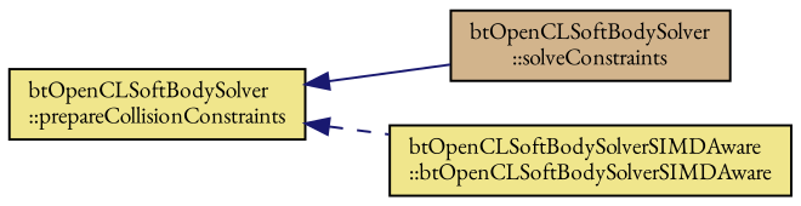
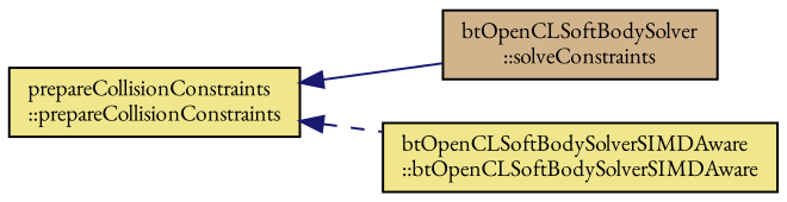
  digraph {
    fontname="EB Garamond"
    rankdir=LR
    node [color=black fillcolor=khaki fontname="EB Garamond" fontsize=10 shape=record style=filled]
    edge [color=midnightblue dir=back fontname="EB Garamond" fontsize=10 labelfontname=Helvetica labelfontsize=10]
-   n1 [fontcolor=black height=0.2 label="btOpenCLSoftBodySolver\l::prepareCollisionConstraints" width=0.4]
+   n1 [fontcolor=black height=0.2 label="prepareCollisionConstraints\l::prepareCollisionConstraints" width=0.4]
    n2 [fillcolor=tan height=0.2 label="btOpenCLSoftBodySolver\l::solveConstraints" width=0.4]
    n3 [height=0.2 label="btOpenCLSoftBodySolverSIMDAware\l::btOpenCLSoftBodySolverSIMDAware" width=0.4]
    n1 -> n2 [style=solid]
    n1 -> n3 [style=dashed]
  }
